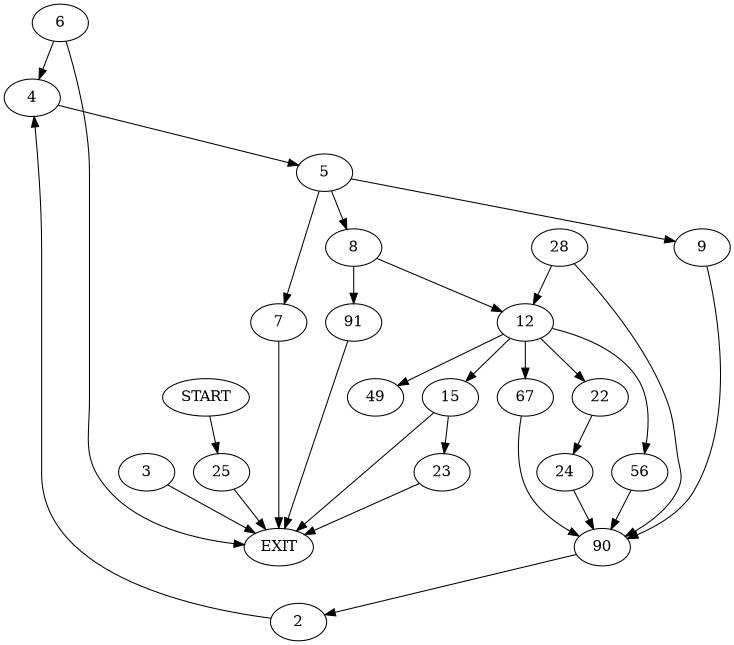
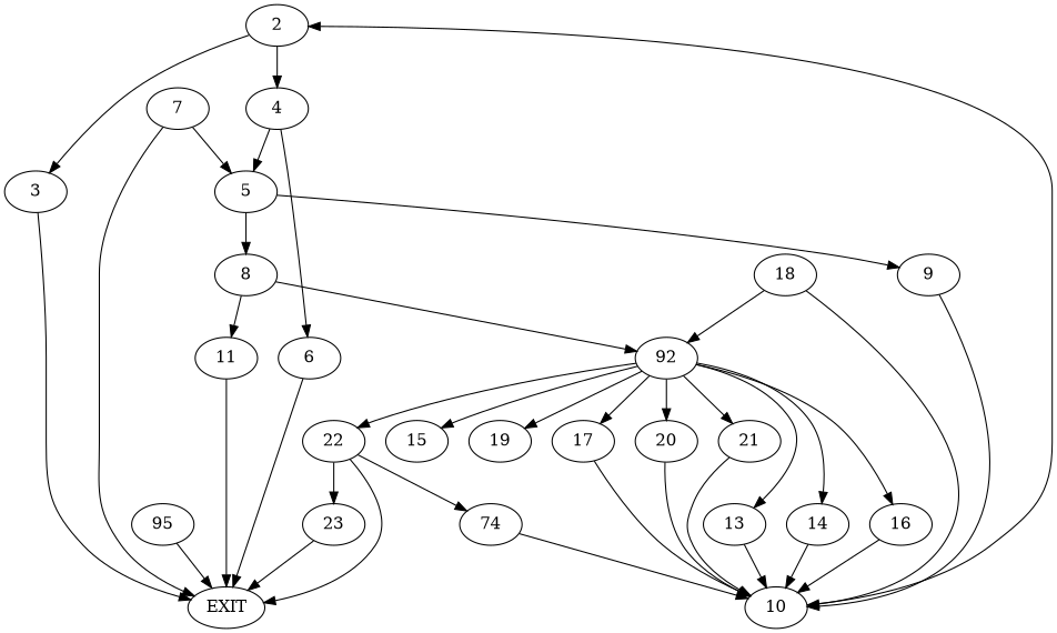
  digraph {
-   n1 [label=START]
-   25
+   25 [label=95]
    n3 [label=EXIT]
    2
    3
    4
    5
    6
    7
    8
    9
-   11 [label=91]
-   12
-   10 [label=90]
+   11
+   12 [label=92]
+   10
+   13
+   14
    15
-   16 [label=56]
-   17 [label=67]
-   19 [label=49]
+   16
+   17
+   19
+   20
+   21
    22
-   18 [label=28]
+   18
    23
-   24
-   n1 -> 25
+   24 [label=74]
    25 -> n3
+   2 -> 3
    2 -> 4
    3 -> n3
    4 -> 5
-   6 -> 4
-   5 -> 7
+   4 -> 6
+   7 -> 5
    5 -> 8
    5 -> 9
    6 -> n3
    7 -> n3
    8 -> 11
    8 -> 12
    9 -> 10
    11 -> n3
+   12 -> 13
+   12 -> 14
    12 -> 15
    12 -> 16
    12 -> 17
    12 -> 19
+   12 -> 20
+   12 -> 21
    12 -> 22
    10 -> 2
-   15 -> n3
+   13 -> 10
+   14 -> 10
+   22 -> n3
    16 -> 10
    17 -> 10
-   15 -> 23
+   20 -> 10
+   21 -> 10
+   22 -> 23
    22 -> 24
    18 -> 12
    18 -> 10
    23 -> n3
    24 -> 10
  }
